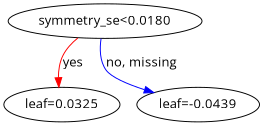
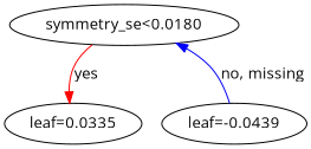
  digraph {
    fontname="Open Sans"
    rankdir=UD
    node [fontname="Open Sans"]
    edge [fontname="Open Sans"]
    n1 [label="symmetry_se<0.0180"]
-   n2 [label="leaf=0.0325"]
+   n2 [label="leaf=0.0335"]
    n3 [label="leaf=-0.0439"]
    n1 -> n2 [color="#FF0000" label=yes]
-   n1 -> n3 [color="#0000FF" label="no, missing"]
+   n3 -> n1 [color="#0000FF" label="no, missing"]
  }
